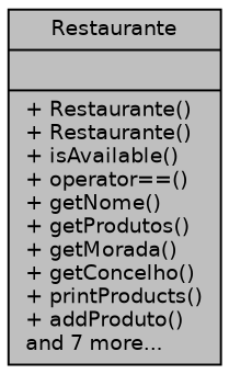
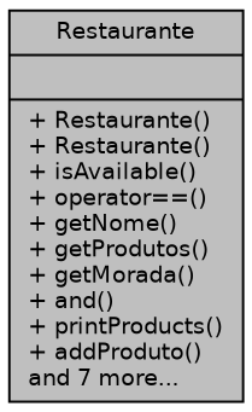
  digraph {
-   n1 [color=black fillcolor=grey75 fontcolor=black fontname=Helvetica fontsize=10 height=0.2 label="{Restaurante\n||+ Restaurante()\l+ Restaurante()\l+ isAvailable()\l+ operator==()\l+ getNome()\l+ getProdutos()\l+ getMorada()\l+ getConcelho()\l+ printProducts()\l+ addProduto()\land 7 more...\l}" shape=record style=filled width=0.4]
+   n1 [color=black fillcolor=grey75 fontcolor=black fontname=Helvetica fontsize=10 height=0.2 label="{Restaurante\n||+ Restaurante()\l+ Restaurante()\l+ isAvailable()\l+ operator==()\l+ getNome()\l+ getProdutos()\l+ getMorada()\l+ and()\l+ printProducts()\l+ addProduto()\land 7 more...\l}" shape=record style=filled width=0.4]
  }
